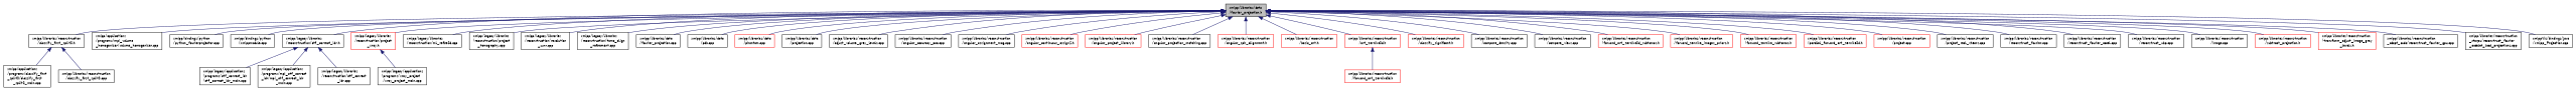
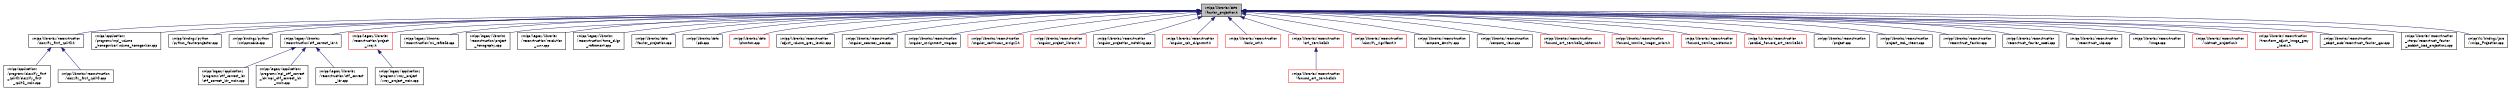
  digraph {
    fontname="Patrick Hand"
    node [color=black fillcolor=white fontname="Patrick Hand" fontsize=10 shape=record style=filled]
    edge [color=midnightblue dir=back fontname="Patrick Hand" fontsize=10 labelfontname=Helvetica labelfontsize=10 style=solid]
    n1 [fillcolor=grey75 fontcolor=black height=0.2 label="xmipp/libraries/data\l/fourier_projection.h" width=0.4]
    n2 [height=0.2 label="xmipp/libraries/reconstruction\l/classify_first_split3.h" width=0.4]
    n3 [height=0.2 label="xmipp/applications\l/programs/mpi_volume\l_homogenizer/volume_homogenizer.cpp" width=0.4]
    n4 [height=0.2 label="xmipp/bindings/python\l/python_fourierprojector.cpp" width=0.4]
    n5 [height=0.2 label="xmipp/bindings/python\l/xmippmodule.cpp" width=0.4]
    n6 [height=0.2 label="xmipp/legacy/libraries\l/reconstruction/ctf_correct_idr.h" width=0.4]
    n7 [color=red height=0.2 label="xmipp/legacy/libraries\l/reconstruction/project\l_xray.h" width=0.4]
    n8 [height=0.2 label="xmipp/legacy/libraries\l/reconstruction/ml_refine3d.cpp" width=0.4]
    n9 [height=0.2 label="xmipp/legacy/libraries\l/reconstruction/project\l_tomography.cpp" width=0.4]
    n10 [height=0.2 label="xmipp/legacy/libraries\l/reconstruction/resolution\l_ssnr.cpp" width=0.4]
    n11 [height=0.2 label="xmipp/legacy/libraries\l/reconstruction/tomo_align\l_refinement.cpp" width=0.4]
    n12 [height=0.2 label="xmipp/libraries/data\l/fourier_projection.cpp" width=0.4]
    n13 [height=0.2 label="xmipp/libraries/data\l/pdb.cpp" width=0.4]
    n14 [color=red height=0.2 label="xmipp/libraries/data\l/phantom.cpp" width=0.4]
-   n15 [height=0.2 label="xmipp/libraries/data\l/projection.cpp" width=0.4]
    n16 [height=0.2 label="xmipp/libraries/reconstruction\l/adjust_volume_grey_levels.cpp" width=0.4]
    n17 [height=0.2 label="xmipp/libraries/reconstruction\l/angular_accuracy_pca.cpp" width=0.4]
    n18 [height=0.2 label="xmipp/libraries/reconstruction\l/angular_assignment_mag.cpp" width=0.4]
    n19 [color=red height=0.2 label="xmipp/libraries/reconstruction\l/angular_continuous_assign2.h" width=0.4]
    n20 [color=red height=0.2 label="xmipp/libraries/reconstruction\l/angular_project_library.h" width=0.4]
    n21 [height=0.2 label="xmipp/libraries/reconstruction\l/angular_projection_matching.cpp" width=0.4]
    n22 [color=red height=0.2 label="xmipp/libraries/reconstruction\l/angular_sph_alignment.h" width=0.4]
    n23 [color=red height=0.2 label="xmipp/libraries/reconstruction\l/basic_art.h" width=0.4]
    n24 [color=red height=0.2 label="xmipp/libraries/reconstruction\l/art_zernike3d.h" width=0.4]
    n25 [color=red height=0.2 label="xmipp/libraries/reconstruction\l/classify_significant.h" width=0.4]
    n26 [height=0.2 label="xmipp/libraries/reconstruction\l/compare_density.cpp" width=0.4]
    n27 [height=0.2 label="xmipp/libraries/reconstruction\l/compare_views.cpp" width=0.4]
    n28 [color=red height=0.2 label="xmipp/libraries/reconstruction\l/forward_art_zernike3d_subtomos.h" width=0.4]
    n29 [color=red height=0.2 label="xmipp/libraries/reconstruction\l/forward_zernike_images_priors.h" width=0.4]
    n30 [color=red height=0.2 label="xmipp/libraries/reconstruction\l/forward_zernike_subtomos.h" width=0.4]
    n31 [color=red height=0.2 label="xmipp/libraries/reconstruction\l/parallel_forward_art_zernike3d.h" width=0.4]
-   n32 [color=red height=0.2 label="xmipp/libraries/reconstruction\l/project.cpp" width=0.4]
+   n32 [height=0.2 label="xmipp/libraries/reconstruction\l/project.cpp" width=0.4]
    n33 [height=0.2 label="xmipp/libraries/reconstruction\l/project_real_shears.cpp" width=0.4]
    n34 [height=0.2 label="xmipp/libraries/reconstruction\l/reconstruct_fourier.cpp" width=0.4]
    n35 [height=0.2 label="xmipp/libraries/reconstruction\l/reconstruct_fourier_accel.cpp" width=0.4]
    n36 [height=0.2 label="xmipp/libraries/reconstruction\l/reconstruct_wbp.cpp" width=0.4]
    n37 [height=0.2 label="xmipp/libraries/reconstruction\l/image.cpp" width=0.4]
    n38 [color=red height=0.2 label="xmipp/libraries/reconstruction\l/subtract_projection.h" width=0.4]
    n39 [color=red height=0.2 label="xmipp/libraries/reconstruction\l/transform_adjust_image_grey\l_levels.h" width=0.4]
    n40 [height=0.2 label="xmipp/libraries/reconstruction\l_adapt_cuda/reconstruct_fourier_gpu.cpp" width=0.4]
    n41 [height=0.2 label="xmipp/libraries/reconstruction\l_starpu/reconstruct_fourier\l_codelet_load_projections.cpp" width=0.4]
    n42 [height=0.2 label="xmippViz/bindings/java\l/xmipp_Projection.cpp" width=0.4]
    n43 [height=0.2 label="xmipp/applications\l/programs/classify_first\l_split3/classify_first\l_split3_main.cpp" width=0.4]
    n44 [height=0.2 label="xmipp/libraries/reconstruction\l/classify_first_split3.cpp" width=0.4]
    n45 [height=0.2 label="xmipp/legacy/applications\l/programs/ctf_correct_idr\l/ctf_correct_idr_main.cpp" width=0.4]
    n46 [height=0.2 label="xmipp/legacy/applications\l/programs/mpi_ctf_correct\l_idr/mpi_ctf_correct_idr\l_main.cpp" width=0.4]
    n47 [height=0.2 label="xmipp/legacy/libraries\l/reconstruction/ctf_correct\l_idr.cpp" width=0.4]
    n48 [height=0.2 label="xmipp/legacy/applications\l/programs/xray_project\l/xray_project_main.cpp" width=0.4]
    n49 [color=red height=0.2 label="xmipp/libraries/reconstruction\l/forward_art_zernike3d.h" width=0.4]
    n1 -> n2
    n1 -> n3
    n1 -> n4
    n1 -> n5
    n1 -> n6
    n1 -> n7
    n1 -> n8
    n1 -> n9
    n1 -> n10
    n1 -> n11
    n1 -> n12
    n1 -> n13
    n1 -> n14
-   n1 -> n15
    n1 -> n16
    n1 -> n17
    n1 -> n18
    n1 -> n19
    n1 -> n20
    n1 -> n21
    n1 -> n22
    n1 -> n23
    n1 -> n24
    n1 -> n25
    n1 -> n26
    n1 -> n27
    n1 -> n28
    n1 -> n29
    n1 -> n30
    n1 -> n31
    n1 -> n32
    n1 -> n33
    n1 -> n34
    n1 -> n35
    n1 -> n36
    n1 -> n37
    n1 -> n38
    n1 -> n39
    n1 -> n40
    n1 -> n41
    n1 -> n42
    n2 -> n43
    n2 -> n44
    n6 -> n45
    n6 -> n46
    n6 -> n47
    n7 -> n48
    n24 -> n49
  }
